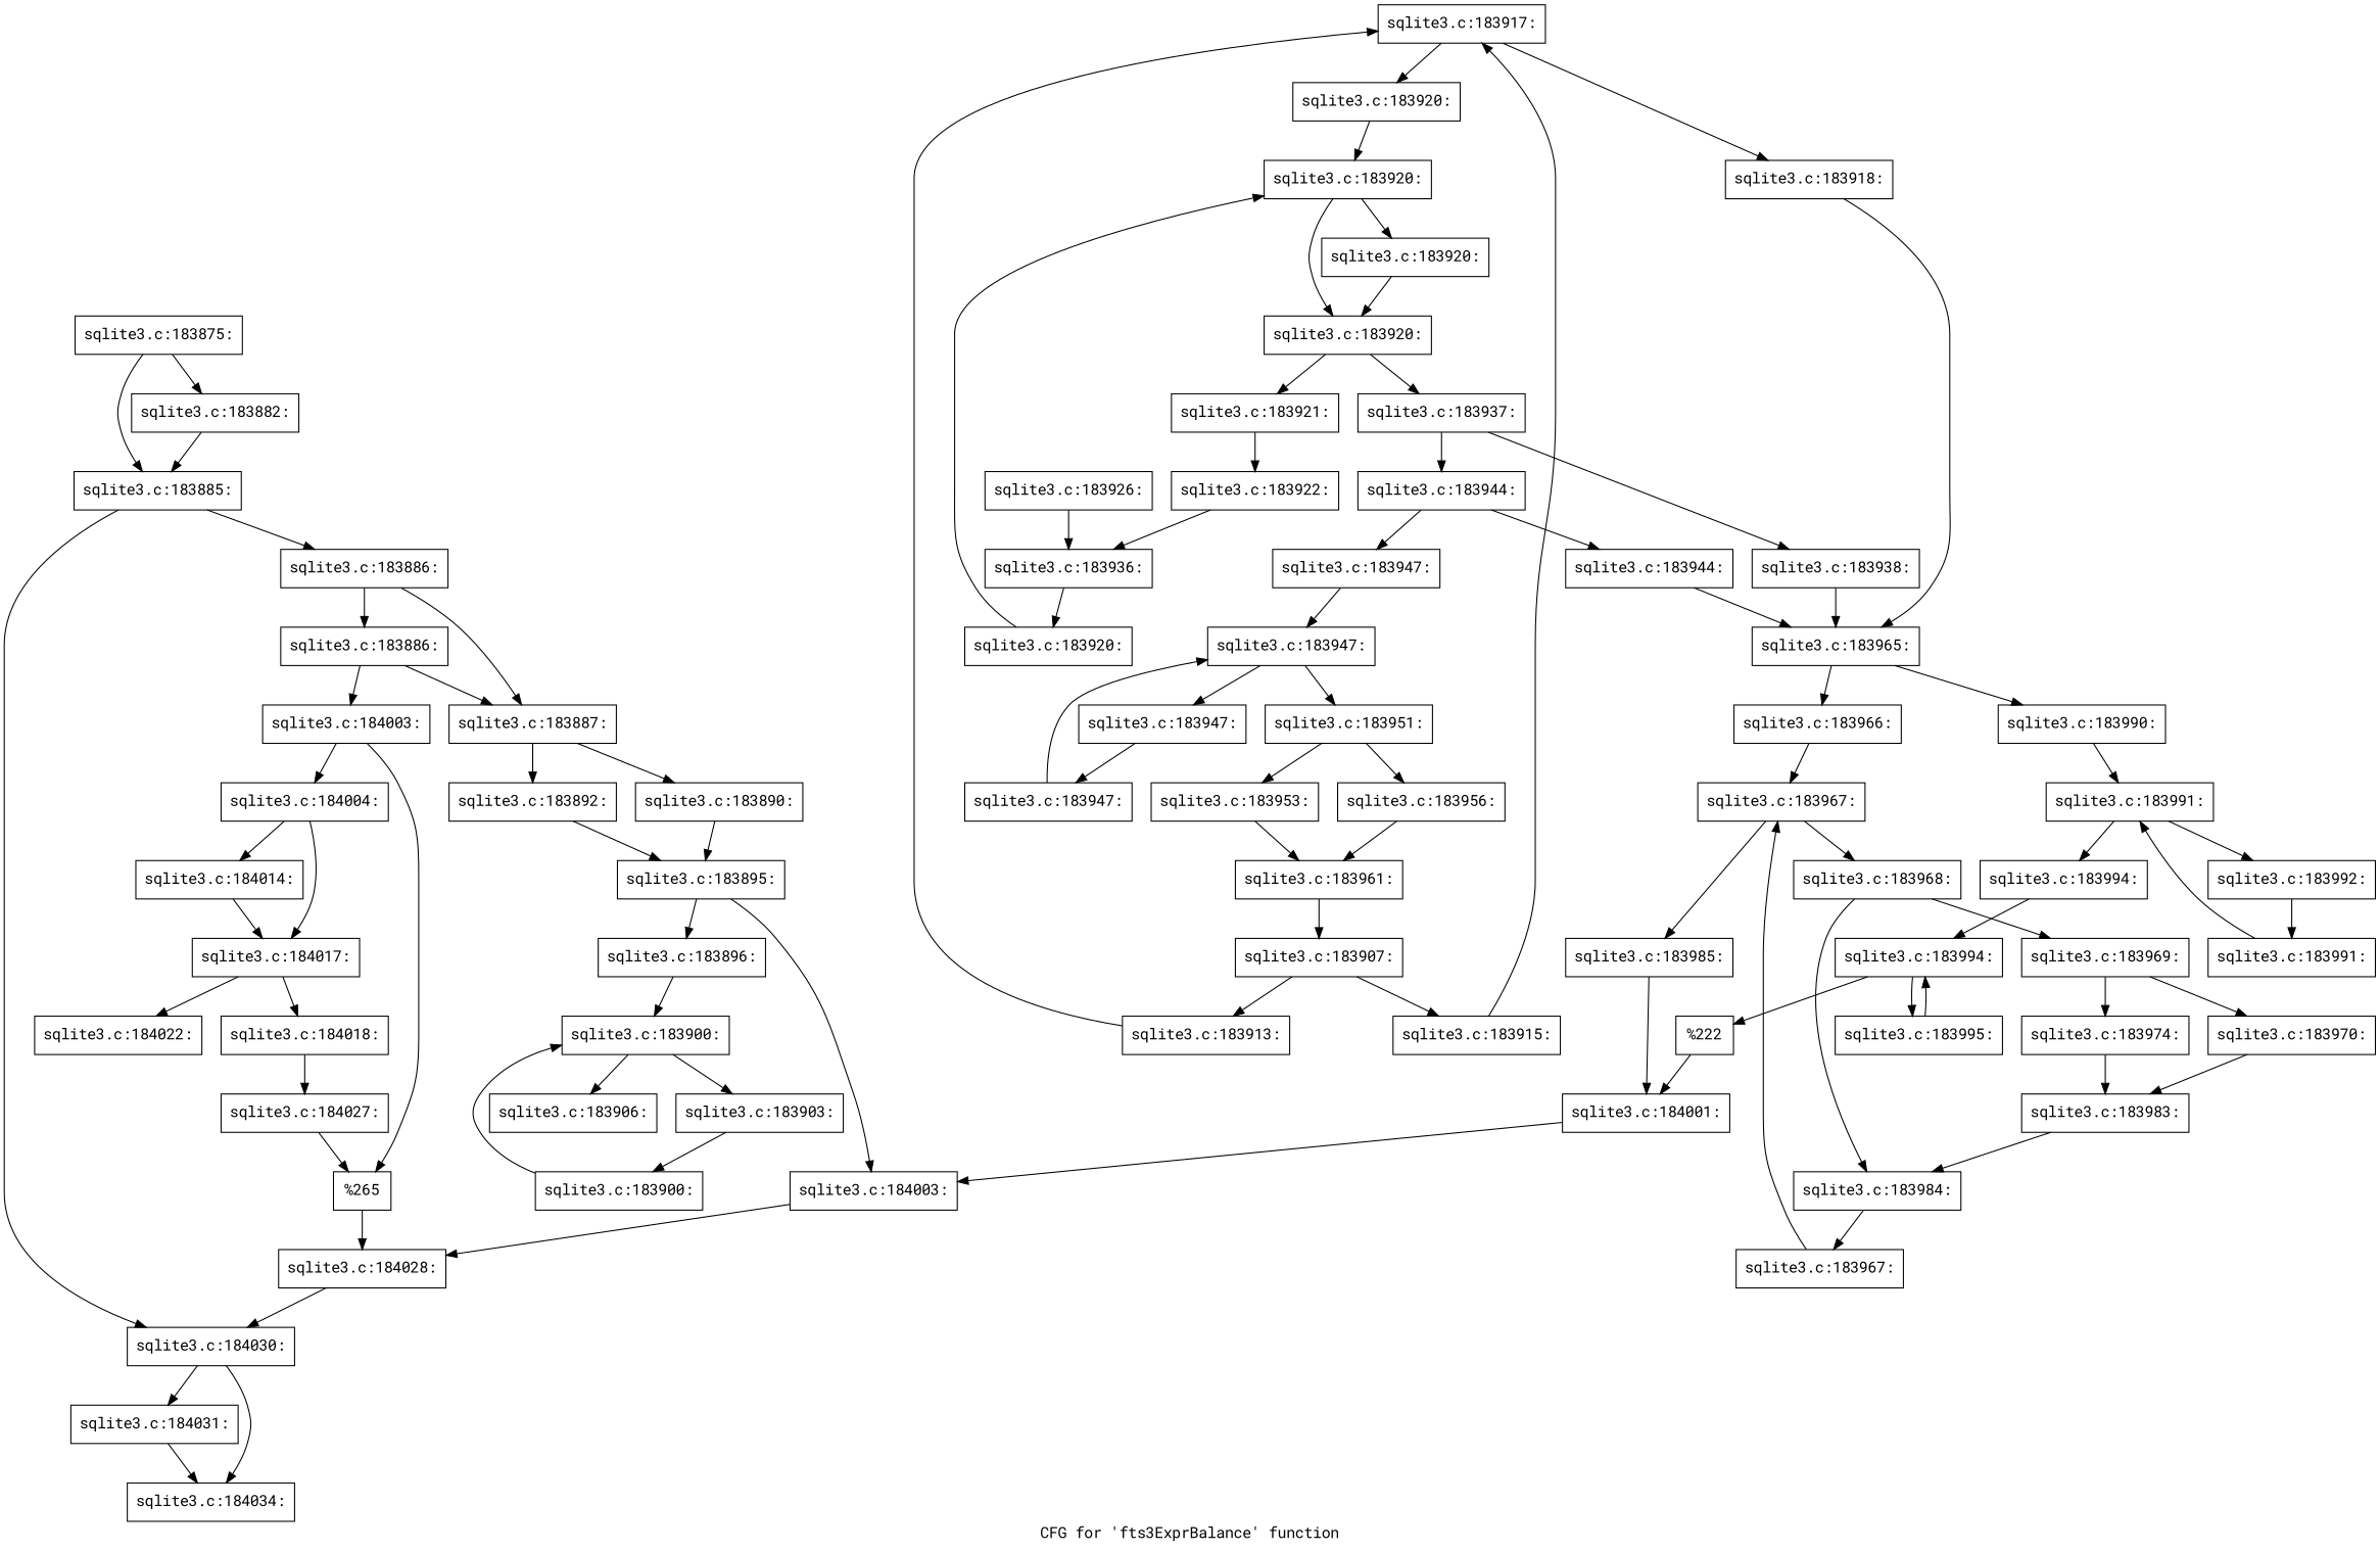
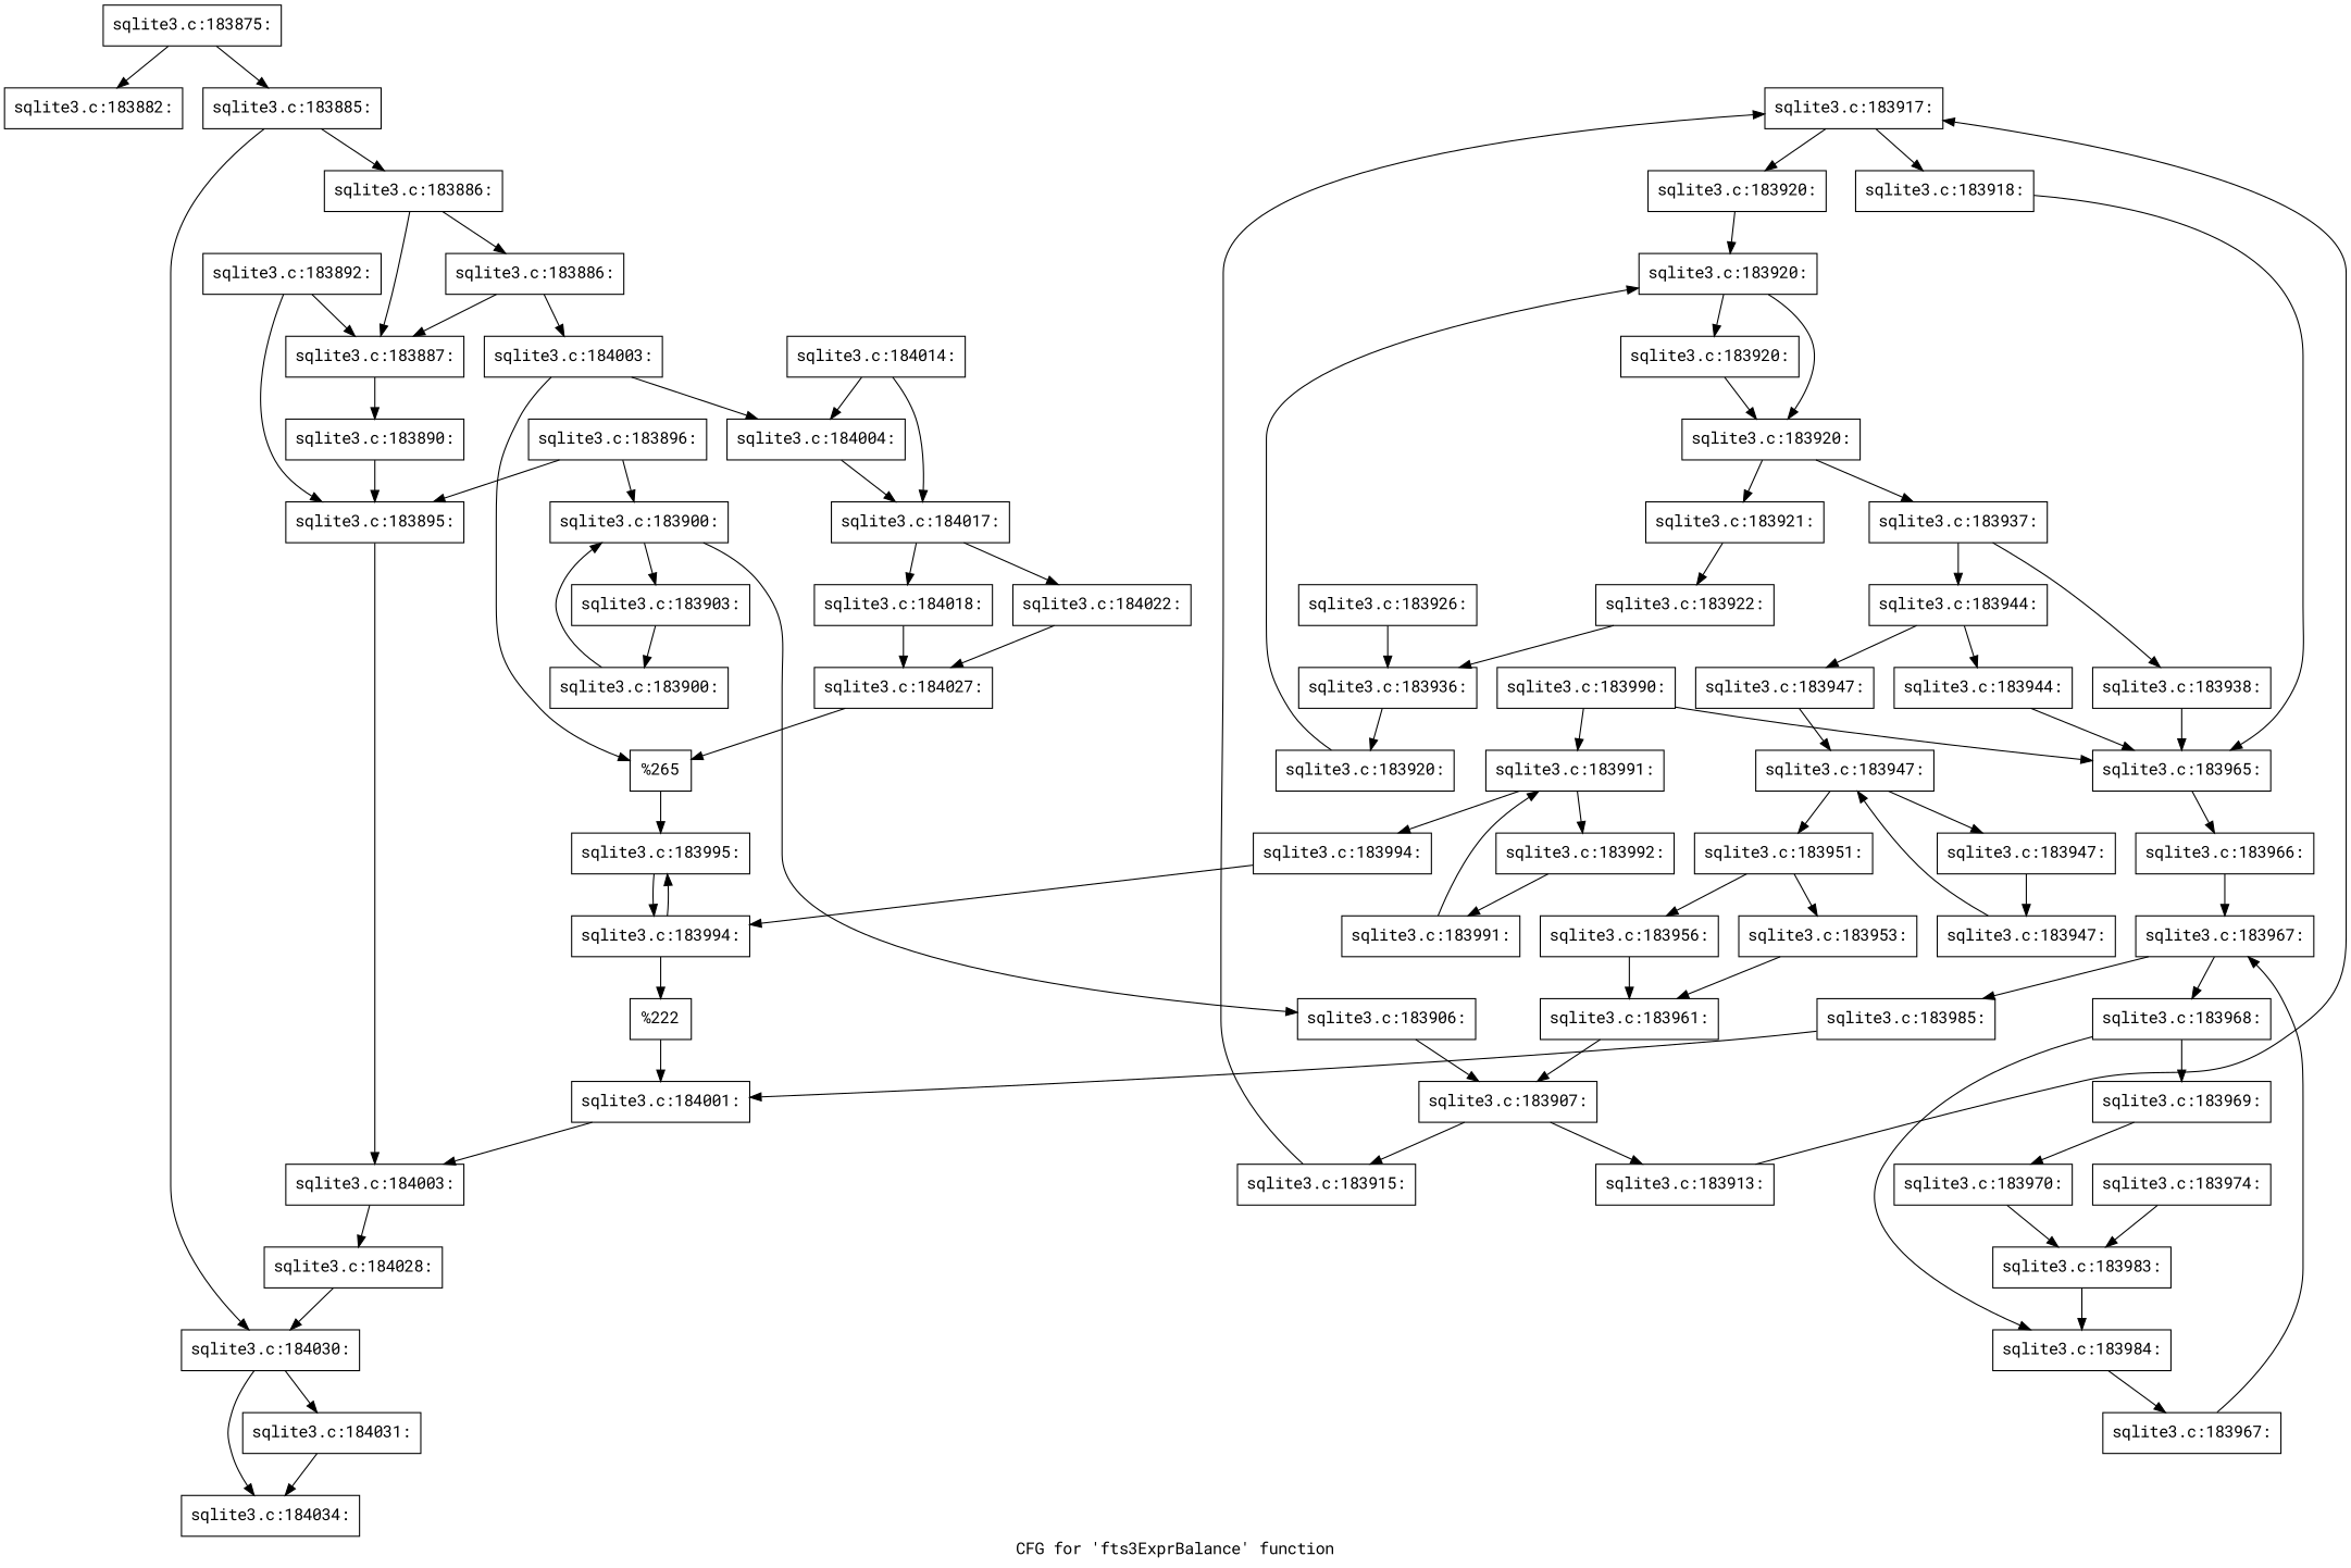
  digraph {
    fontname="Roboto Mono"
    label="CFG for 'fts3ExprBalance' function"
    node [fontname="Roboto Mono" shape=record]
    edge [fontname="Roboto Mono"]
    n1 [label="{sqlite3.c:183875:}"]
    n2 [label="{sqlite3.c:183882:}"]
    n3 [label="{sqlite3.c:183885:}"]
    n4 [label="{sqlite3.c:183886:}"]
    n5 [label="{sqlite3.c:184030:}"]
    n6 [label="{sqlite3.c:183887:}"]
    n7 [label="{sqlite3.c:183886:}"]
    n8 [label="{sqlite3.c:184031:}"]
    n9 [label="{sqlite3.c:184034:}"]
    n10 [label="{sqlite3.c:183890:}"]
    n11 [label="{sqlite3.c:183892:}"]
    n12 [label="{sqlite3.c:184003:}"]
    n13 [label="{sqlite3.c:183895:}"]
    n14 [label="{sqlite3.c:184004:}"]
    n15 [label="{%265}"]
    n16 [label="{sqlite3.c:184014:}"]
    n17 [label="{sqlite3.c:184017:}"]
    n18 [label="{sqlite3.c:184028:}"]
    n19 [label="{sqlite3.c:183896:}"]
    n20 [label="{sqlite3.c:184003:}"]
    n21 [label="{sqlite3.c:183900:}"]
    n22 [label="{sqlite3.c:183903:}"]
    n23 [label="{sqlite3.c:183906:}"]
    n24 [label="{sqlite3.c:183900:}"]
    n25 [label="{sqlite3.c:183907:}"]
    n26 [label="{sqlite3.c:183913:}"]
    n27 [label="{sqlite3.c:183915:}"]
    n28 [label="{sqlite3.c:183917:}"]
    n29 [label="{sqlite3.c:183918:}"]
    n30 [label="{sqlite3.c:183920:}"]
    n31 [label="{sqlite3.c:183965:}"]
    n32 [label="{sqlite3.c:183920:}"]
    n33 [label="{sqlite3.c:183966:}"]
    n34 [label="{sqlite3.c:183990:}"]
    n35 [label="{sqlite3.c:183920:}"]
    n36 [label="{sqlite3.c:183920:}"]
    n37 [label="{sqlite3.c:183967:}"]
    n38 [label="{sqlite3.c:183991:}"]
    n39 [label="{sqlite3.c:183921:}"]
    n40 [label="{sqlite3.c:183937:}"]
    n41 [label="{sqlite3.c:183922:}"]
    n42 [label="{sqlite3.c:183938:}"]
    n43 [label="{sqlite3.c:183944:}"]
    n44 [label="{sqlite3.c:183936:}"]
    n45 [label="{sqlite3.c:183926:}"]
    n46 [label="{sqlite3.c:183944:}"]
    n47 [label="{sqlite3.c:183947:}"]
    n48 [label="{sqlite3.c:183920:}"]
    n49 [label="{sqlite3.c:183947:}"]
    n50 [label="{sqlite3.c:183947:}"]
    n51 [label="{sqlite3.c:183951:}"]
    n52 [label="{sqlite3.c:183947:}"]
    n53 [label="{sqlite3.c:183953:}"]
    n54 [label="{sqlite3.c:183956:}"]
    n55 [label="{sqlite3.c:183961:}"]
    n56 [label="{sqlite3.c:183968:}"]
    n57 [label="{sqlite3.c:183985:}"]
    n58 [label="{sqlite3.c:183992:}"]
    n59 [label="{sqlite3.c:183994:}"]
    n60 [label="{sqlite3.c:183969:}"]
    n61 [label="{sqlite3.c:183984:}"]
    n62 [label="{sqlite3.c:184001:}"]
    n63 [label="{sqlite3.c:183970:}"]
    n64 [label="{sqlite3.c:183974:}"]
    n65 [label="{sqlite3.c:183967:}"]
    n66 [label="{sqlite3.c:183983:}"]
    n67 [label="{sqlite3.c:183991:}"]
    n68 [label="{sqlite3.c:183994:}"]
    n69 [label="{sqlite3.c:183995:}"]
    n70 [label="{%222}"]
    n71 [label="{sqlite3.c:184018:}"]
    n72 [label="{sqlite3.c:184022:}"]
    n73 [label="{sqlite3.c:184027:}"]
    n1 -> n2
    n1 -> n3
-   n2 -> n3
    n3 -> n4
    n3 -> n5
    n4 -> n6
    n4 -> n7
    n5 -> n8
    n5 -> n9
    n6 -> n10
-   n6 -> n11
+   n11 -> n6
    n7 -> n6
    n7 -> n12
    n8 -> n9
    n10 -> n13
    n11 -> n13
    n12 -> n14
    n12 -> n15
-   n13 -> n19
+   n19 -> n13
    n13 -> n20
-   n14 -> n16
+   n16 -> n14
    n14 -> n17
-   n15 -> n18
+   n15 -> n69
    n16 -> n17
    n17 -> n71
    n17 -> n72
    n18 -> n5
    n19 -> n21
    n20 -> n18
    n21 -> n22
    n21 -> n23
    n22 -> n24
+   n23 -> n25
    n24 -> n21
    n25 -> n26
    n25 -> n27
    n26 -> n28
    n27 -> n28
    n28 -> n29
    n28 -> n30
    n29 -> n31
    n30 -> n32
    n31 -> n33
-   n31 -> n34
+   n34 -> n31
    n32 -> n35
    n32 -> n36
    n33 -> n37
    n34 -> n38
    n35 -> n36
    n36 -> n39
    n36 -> n40
    n37 -> n56
    n37 -> n57
    n38 -> n58
    n38 -> n59
    n39 -> n41
    n40 -> n42
    n40 -> n43
    n41 -> n44
    n42 -> n31
    n43 -> n46
    n43 -> n47
    n44 -> n48
    n45 -> n44
    n46 -> n31
    n47 -> n49
    n48 -> n32
    n49 -> n50
    n49 -> n51
    n50 -> n52
    n51 -> n53
    n51 -> n54
    n52 -> n49
    n53 -> n55
    n54 -> n55
    n55 -> n25
    n56 -> n60
    n56 -> n61
    n57 -> n62
    n58 -> n67
    n59 -> n68
    n60 -> n63
-   n60 -> n64
    n61 -> n65
    n62 -> n20
    n63 -> n66
    n64 -> n66
    n65 -> n37
    n66 -> n61
    n67 -> n38
    n68 -> n69
    n68 -> n70
    n69 -> n68
    n70 -> n62
    n71 -> n73
+   n72 -> n73
    n73 -> n15
  }
